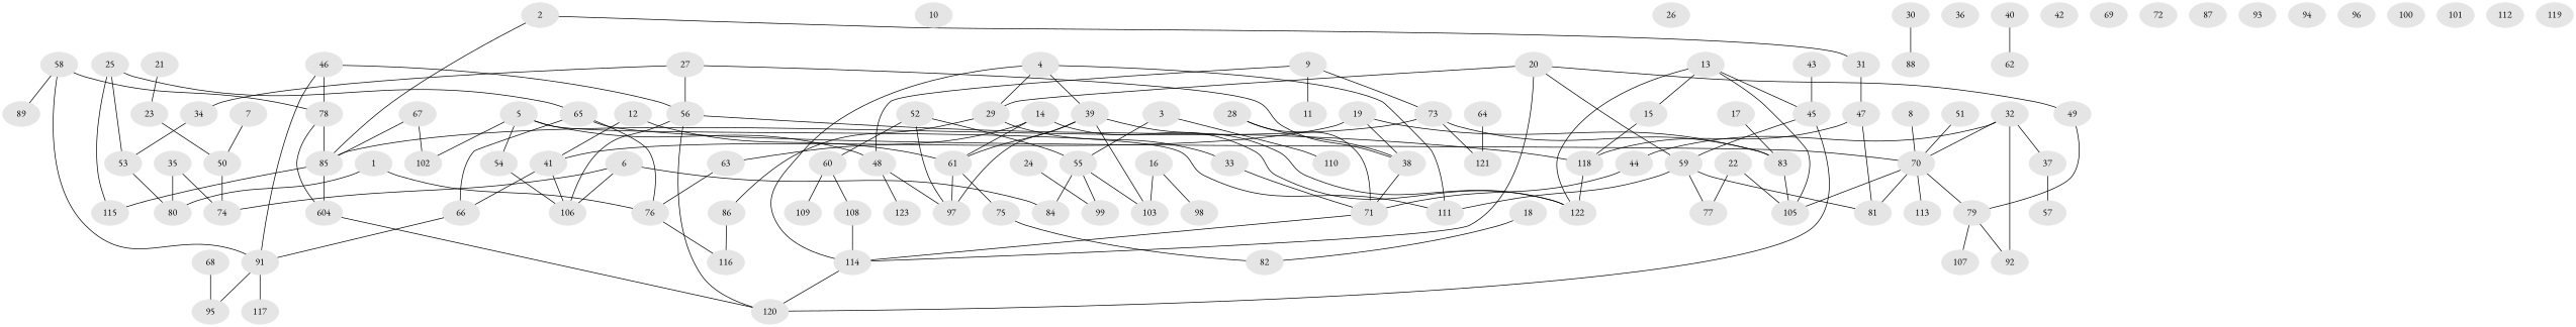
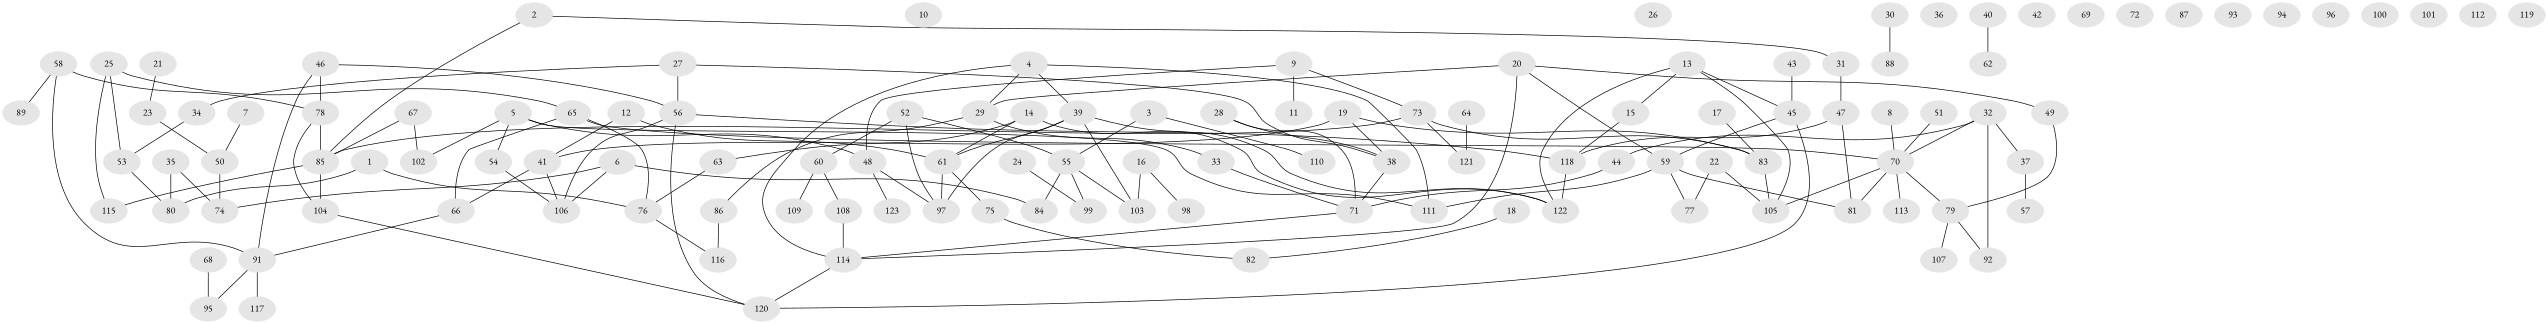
  graph {
    fontname="EB Garamond"
    node [color=gray90 fontname="EB Garamond" style=filled]
    edge [fontname="EB Garamond"]
    1
    76
    80
    116
    2
    31
    85
    47
    115
-   104 [label=604]
+   104
    3
    110
    55
    16
    98
    103
    4
    29
    39
    111
    114
    33
    86
    61
    122
    97
    120
    5
    48
    54
    102
    123
    106
    6
    74
    84
    7
    50
    8
    70
    105
    81
    79
    113
    9
    11
    73
    83
    121
    10
    12
    41
    66
    75
    13
    15
    45
    118
    59
    14
    63
    17
    18
    82
    19
    38
    71
    20
    49
    77
    21
    23
    22
    24
    99
    25
    53
    65
    26
    27
    34
    56
    28
    30
    88
    32
    37
    44
    92
    57
    35
    36
    40
    62
    91
    42
    43
    46
    78
    95
    117
    107
    51
    52
    60
    108
    109
    58
    89
    64
    67
    68
    69
    72
    87
    93
    94
    96
    100
    101
    112
    119
    1 -- 76
    1 -- 80
    76 -- 116
    2 -- 31
    2 -- 85
    31 -- 47
    85 -- 115
    85 -- 104
    47 -- 81
    47 -- 118
    104 -- 120
    3 -- 110
    3 -- 55
    55 -- 103
    55 -- 84
    55 -- 99
    16 -- 98
    16 -- 103
    4 -- 29
    4 -- 39
    4 -- 111
    4 -- 114
    29 -- 33
    29 -- 86
    39 -- 103
    39 -- 61
    39 -- 122
    39 -- 97
    114 -- 120
    33 -- 71
    86 -- 116
    61 -- 97
    61 -- 75
    5 -- 111
    5 -- 48
    5 -- 54
    5 -- 102
    48 -- 97
    48 -- 123
    54 -- 106
    6 -- 106
    6 -- 74
    6 -- 84
    7 -- 50
    50 -- 74
    8 -- 70
    70 -- 105
    70 -- 81
    70 -- 79
    70 -- 113
    79 -- 92
    79 -- 107
    9 -- 48
    9 -- 11
    9 -- 73
    73 -- 85
    73 -- 83
    73 -- 121
    83 -- 105
    12 -- 61
    12 -- 41
    41 -- 106
    41 -- 66
    66 -- 91
    75 -- 82
    13 -- 122
    13 -- 105
    13 -- 15
    13 -- 45
    15 -- 118
    45 -- 120
    45 -- 59
    118 -- 122
    59 -- 111
    59 -- 81
    59 -- 77
    14 -- 61
    14 -- 122
    14 -- 63
    63 -- 76
    17 -- 83
    18 -- 82
    19 -- 83
    19 -- 41
    19 -- 38
    38 -- 71
    71 -- 114
    20 -- 29
    20 -- 114
    20 -- 59
    20 -- 49
    49 -- 79
    21 -- 23
    23 -- 50
    22 -- 105
    22 -- 77
    24 -- 99
    25 -- 115
    25 -- 53
    25 -- 65
    53 -- 80
    65 -- 76
    65 -- 70
    65 -- 66
    27 -- 38
    27 -- 34
    27 -- 56
    34 -- 53
    56 -- 120
    56 -- 106
    56 -- 118
    28 -- 38
    28 -- 71
    30 -- 88
    32 -- 70
    32 -- 37
    32 -- 44
    32 -- 92
    37 -- 57
    44 -- 71
    35 -- 80
    35 -- 74
    40 -- 62
    91 -- 95
    91 -- 117
    43 -- 45
    46 -- 56
    46 -- 91
    46 -- 78
    78 -- 85
    78 -- 104
    51 -- 70
    52 -- 55
    52 -- 97
    52 -- 60
    60 -- 108
    60 -- 109
    108 -- 114
    58 -- 91
    58 -- 78
    58 -- 89
    64 -- 121
    67 -- 85
    67 -- 102
    68 -- 95
  }
